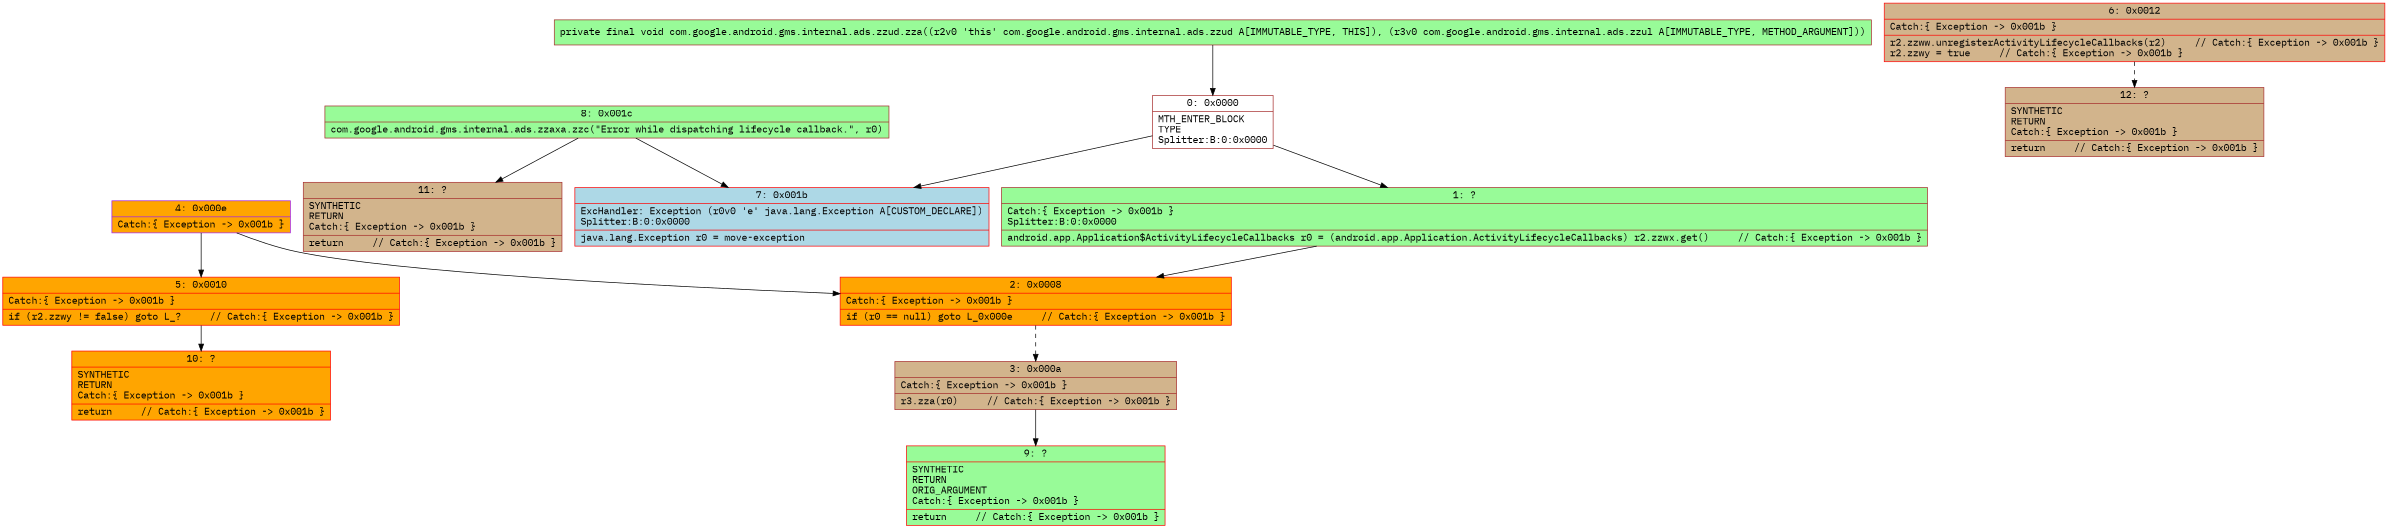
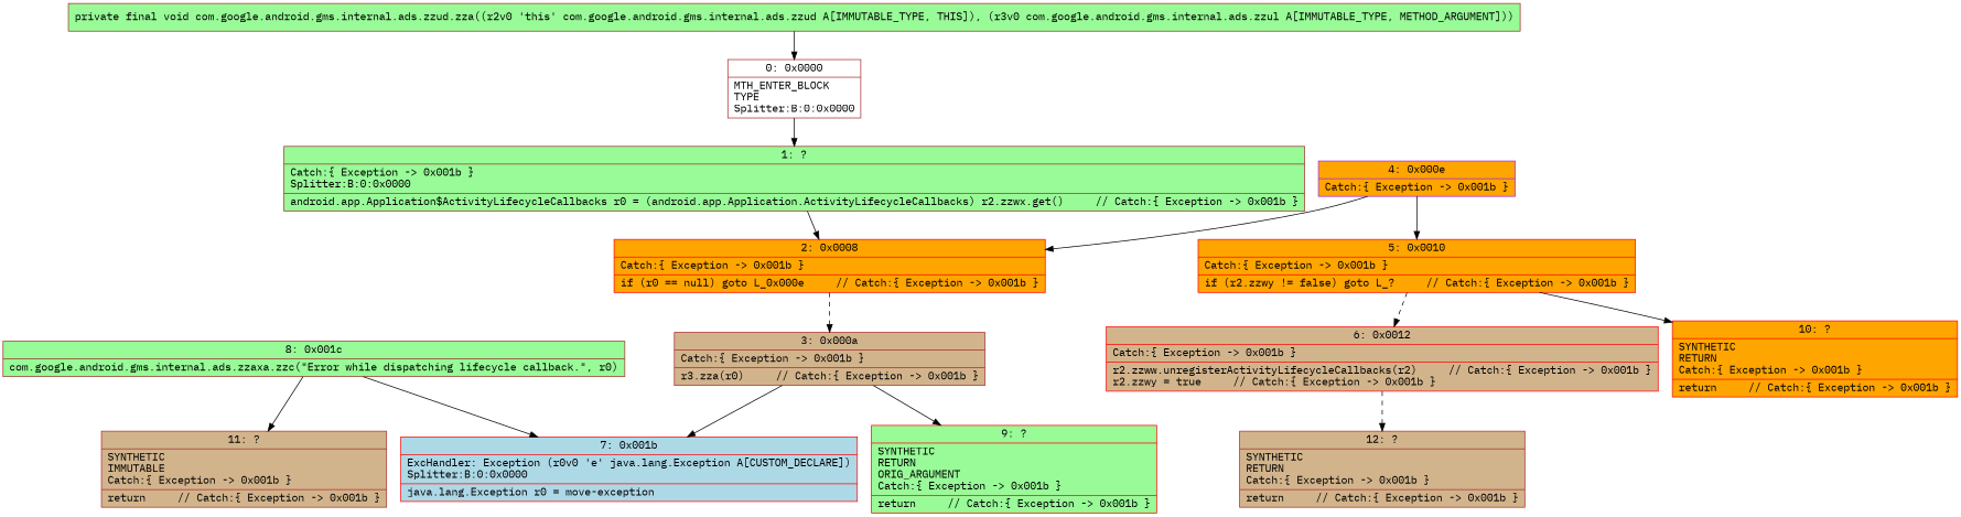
  digraph {
    fontname="IBM Plex Mono"
    node [color=brown fillcolor=palegreen fontname="IBM Plex Mono" shape=record style=filled]
    edge [fontname="IBM Plex Mono"]
    n1 [fillcolor=white label="{0\:\ 0x0000|MTH_ENTER_BLOCK\lTYPE\lSplitter:B:0:0x0000\l}"]
    n2 [label="{1\:\ ?|Catch:\{ Exception \-\> 0x001b \}\lSplitter:B:0:0x0000\l|android.app.Application$ActivityLifecycleCallbacks r0 = (android.app.Application.ActivityLifecycleCallbacks) r2.zzwx.get()     \/\/ Catch:\{ Exception \-\> 0x001b \}\l}"]
    n3 [color=red fillcolor=lightblue label="{7\:\ 0x001b|ExcHandler: Exception (r0v0 'e' java.lang.Exception A[CUSTOM_DECLARE])\lSplitter:B:0:0x0000\l|java.lang.Exception r0 = move\-exception\l}"]
    n4 [color=red fillcolor=orange label="{2\:\ 0x0008|Catch:\{ Exception \-\> 0x001b \}\l|if (r0 == null) goto L_0x000e     \/\/ Catch:\{ Exception \-\> 0x001b \}\l}"]
    n5 [fillcolor=tan label="{3\:\ 0x000a|Catch:\{ Exception \-\> 0x001b \}\l|r3.zza(r0)     \/\/ Catch:\{ Exception \-\> 0x001b \}\l}"]
    n6 [color=red label="{9\:\ ?|SYNTHETIC\lRETURN\lORIG_ARGUMENT\lCatch:\{ Exception \-\> 0x001b \}\l|return     \/\/ Catch:\{ Exception \-\> 0x001b \}\l}"]
    n7 [color=purple fillcolor=orange label="{4\:\ 0x000e|Catch:\{ Exception \-\> 0x001b \}\l}"]
    n8 [color=red fillcolor=orange label="{5\:\ 0x0010|Catch:\{ Exception \-\> 0x001b \}\l|if (r2.zzwy != false) goto L_?     \/\/ Catch:\{ Exception \-\> 0x001b \}\l}"]
    n9 [color=red fillcolor=tan label="{6\:\ 0x0012|Catch:\{ Exception \-\> 0x001b \}\l|r2.zzww.unregisterActivityLifecycleCallbacks(r2)     \/\/ Catch:\{ Exception \-\> 0x001b \}\lr2.zzwy = true     \/\/ Catch:\{ Exception \-\> 0x001b \}\l}"]
    n10 [color=red fillcolor=orange label="{10\:\ ?|SYNTHETIC\lRETURN\lCatch:\{ Exception \-\> 0x001b \}\l|return     \/\/ Catch:\{ Exception \-\> 0x001b \}\l}"]
    n11 [fillcolor=tan label="{12\:\ ?|SYNTHETIC\lRETURN\lCatch:\{ Exception \-\> 0x001b \}\l|return     \/\/ Catch:\{ Exception \-\> 0x001b \}\l}"]
    n12 [label="{8\:\ 0x001c|com.google.android.gms.internal.ads.zzaxa.zzc(\"Error while dispatching lifecycle callback.\", r0)\l}"]
-   n13 [fillcolor=tan label="{11\:\ ?|SYNTHETIC\lRETURN\lCatch:\{ Exception \-\> 0x001b \}\l|return     \/\/ Catch:\{ Exception \-\> 0x001b \}\l}"]
+   n13 [fillcolor=tan label="{11\:\ ?|SYNTHETIC\lIMMUTABLE\lCatch:\{ Exception \-\> 0x001b \}\l|return     \/\/ Catch:\{ Exception \-\> 0x001b \}\l}"]
    n14 [label="{private final void com.google.android.gms.internal.ads.zzud.zza((r2v0 'this' com.google.android.gms.internal.ads.zzud A[IMMUTABLE_TYPE, THIS]), (r3v0 com.google.android.gms.internal.ads.zzul A[IMMUTABLE_TYPE, METHOD_ARGUMENT])) }"]
    n1 -> n2
-   n1 -> n3
+   n5 -> n3
    n2 -> n4
    n4 -> n5 [style=dashed]
    n5 -> n6
    n7 -> n4
    n7 -> n8
+   n8 -> n9 [style=dashed]
    n8 -> n10
    n9 -> n11 [style=dashed]
    n12 -> n3
    n12 -> n13
    n14 -> n1
  }
